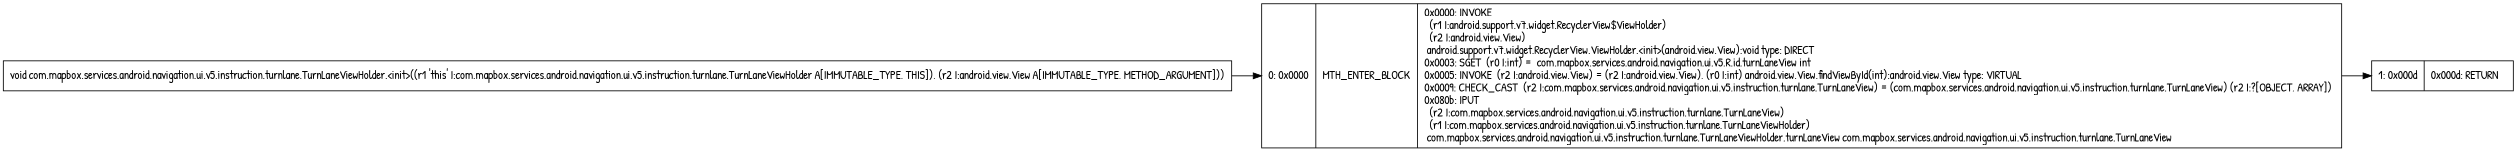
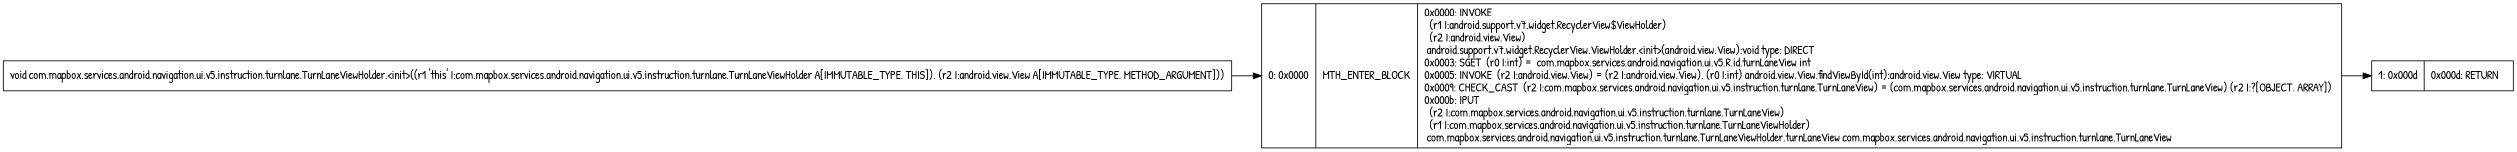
  digraph {
    rankdir=LR
    fontname="Patrick Hand"
    node [shape=record fontname="Patrick Hand"]
    edge [fontname="Patrick Hand"]
-   n1 [label="{0\:\ 0x0000|MTH_ENTER_BLOCK\l|0x0000: INVOKE  \l  (r1 I:android.support.v7.widget.RecyclerView$ViewHolder)\l  (r2 I:android.view.View)\l android.support.v7.widget.RecyclerView.ViewHolder.\<init\>(android.view.View):void type: DIRECT \l0x0003: SGET  (r0 I:int) =  com.mapbox.services.android.navigation.ui.v5.R.id.turnLaneView int \l0x0005: INVOKE  (r2 I:android.view.View) = (r2 I:android.view.View), (r0 I:int) android.view.View.findViewById(int):android.view.View type: VIRTUAL \l0x0009: CHECK_CAST  (r2 I:com.mapbox.services.android.navigation.ui.v5.instruction.turnlane.TurnLaneView) = (com.mapbox.services.android.navigation.ui.v5.instruction.turnlane.TurnLaneView) (r2 I:?[OBJECT, ARRAY]) \l0x080b: IPUT  \l  (r2 I:com.mapbox.services.android.navigation.ui.v5.instruction.turnlane.TurnLaneView)\l  (r1 I:com.mapbox.services.android.navigation.ui.v5.instruction.turnlane.TurnLaneViewHolder)\l com.mapbox.services.android.navigation.ui.v5.instruction.turnlane.TurnLaneViewHolder.turnLaneView com.mapbox.services.android.navigation.ui.v5.instruction.turnlane.TurnLaneView \l}"]
+   n1 [label="{0\:\ 0x0000|MTH_ENTER_BLOCK\l|0x0000: INVOKE  \l  (r1 I:android.support.v7.widget.RecyclerView$ViewHolder)\l  (r2 I:android.view.View)\l android.support.v7.widget.RecyclerView.ViewHolder.\<init\>(android.view.View):void type: DIRECT \l0x0003: SGET  (r0 I:int) =  com.mapbox.services.android.navigation.ui.v5.R.id.turnLaneView int \l0x0005: INVOKE  (r2 I:android.view.View) = (r2 I:android.view.View), (r0 I:int) android.view.View.findViewById(int):android.view.View type: VIRTUAL \l0x0009: CHECK_CAST  (r2 I:com.mapbox.services.android.navigation.ui.v5.instruction.turnlane.TurnLaneView) = (com.mapbox.services.android.navigation.ui.v5.instruction.turnlane.TurnLaneView) (r2 I:?[OBJECT, ARRAY]) \l0x000b: IPUT  \l  (r2 I:com.mapbox.services.android.navigation.ui.v5.instruction.turnlane.TurnLaneView)\l  (r1 I:com.mapbox.services.android.navigation.ui.v5.instruction.turnlane.TurnLaneViewHolder)\l com.mapbox.services.android.navigation.ui.v5.instruction.turnlane.TurnLaneViewHolder.turnLaneView com.mapbox.services.android.navigation.ui.v5.instruction.turnlane.TurnLaneView \l}"]
    n2 [label="{1\:\ 0x000d|0x000d: RETURN   \l}"]
    n3 [label="{void com.mapbox.services.android.navigation.ui.v5.instruction.turnlane.TurnLaneViewHolder.\<init\>((r1 'this' I:com.mapbox.services.android.navigation.ui.v5.instruction.turnlane.TurnLaneViewHolder A[IMMUTABLE_TYPE, THIS]), (r2 I:android.view.View A[IMMUTABLE_TYPE, METHOD_ARGUMENT])) }"]
    n1 -> n2
    n3 -> n1
  }
